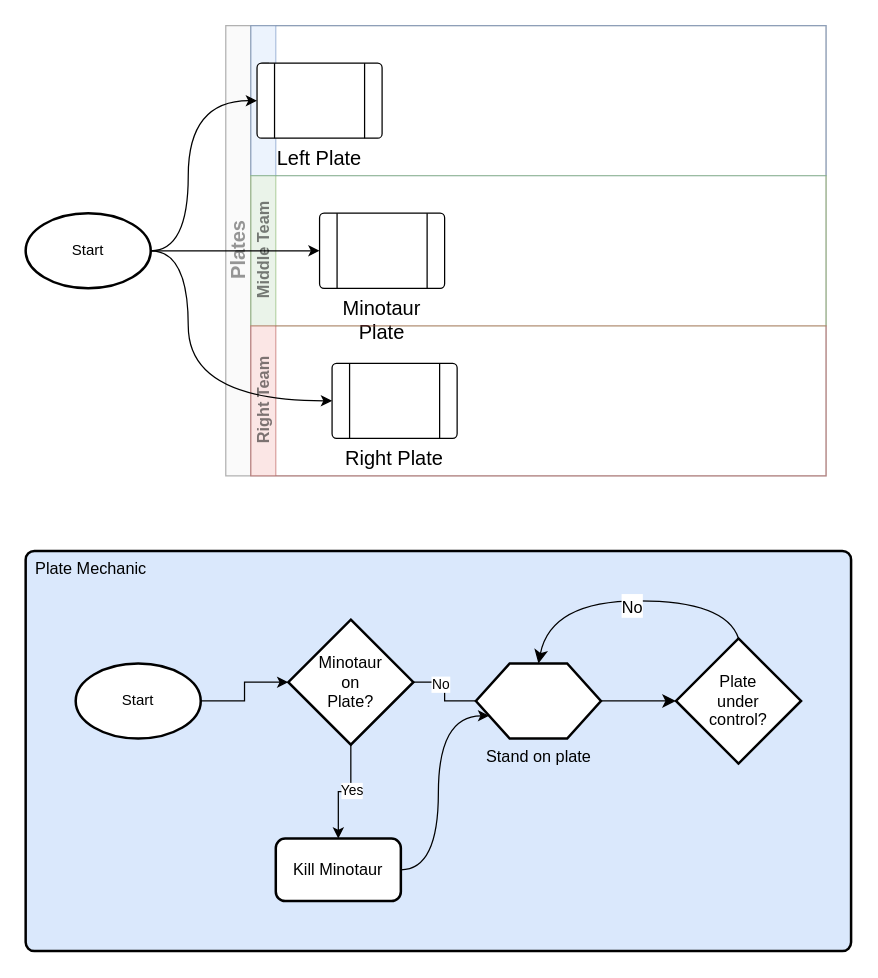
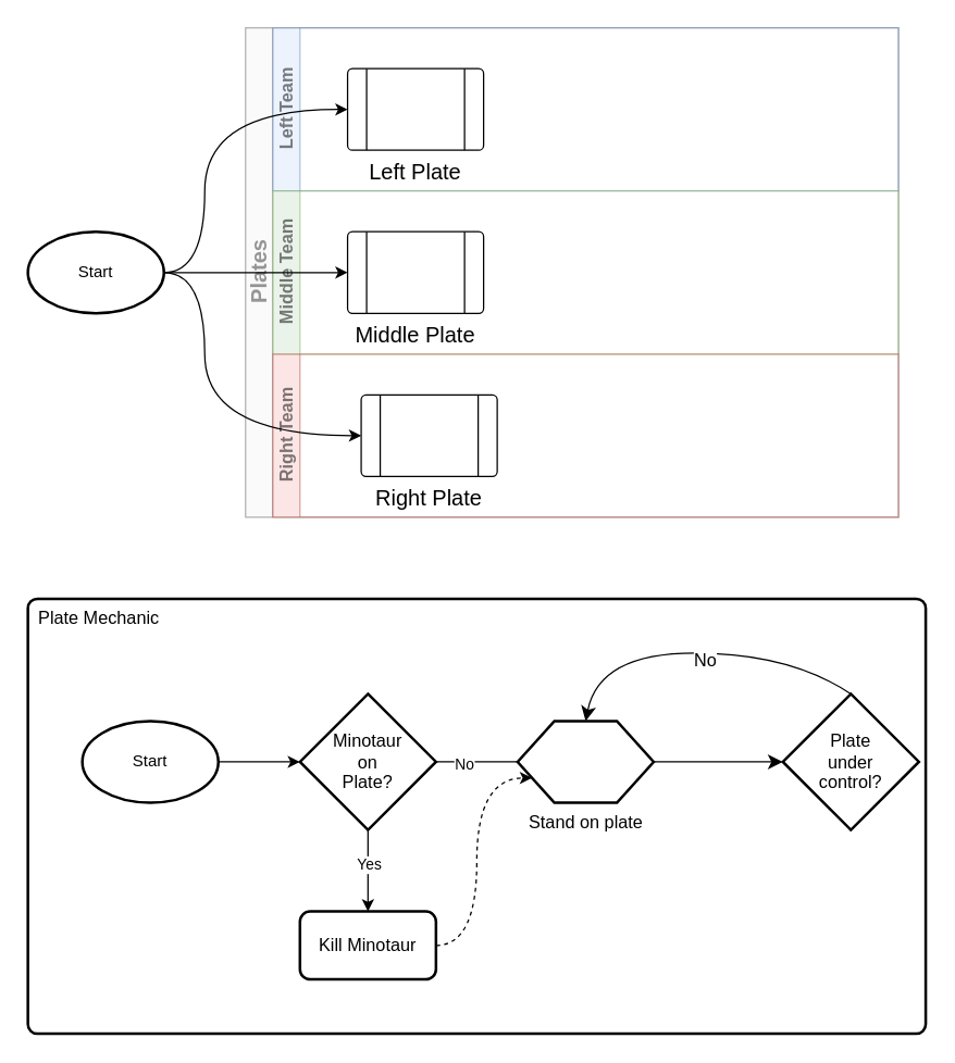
  <mxCell id="0" />
  <mxCell id="1" parent="0" />
- <mxCell id="2" value="Plate Mechanic" style="rounded=1;whiteSpace=wrap;html=1;absoluteArcSize=1;arcSize=14;strokeWidth=2;align=left;verticalAlign=top;fontSize=13;spacingLeft=6;fillColor=#dae8fc;" vertex="1" parent="1"><mxGeometry y="440" width="660" height="320" as="geometry" x="20" /></mxCell>
+ <mxCell id="2" value="Plate Mechanic" style="rounded=1;whiteSpace=wrap;html=1;absoluteArcSize=1;arcSize=14;strokeWidth=2;align=left;verticalAlign=top;fontSize=13;spacingLeft=6;" vertex="1" parent="1"><mxGeometry y="440" width="660" height="320" as="geometry" x="20" /></mxCell>
  <mxCell id="3" value="Plates" style="swimlane;childLayout=stackLayout;resizeParent=1;resizeParentMax=0;horizontal=0;startSize=20;horizontalStack=0;html=1;fontSize=16;fillColor=#f5f5f5;fontColor=#333333;strokeColor=#666666;opacity=50;textOpacity=50;" parent="1" vertex="1"><mxGeometry x="180" y="20" width="480" height="360" as="geometry" /></mxCell>
  <mxCell id="4" value="Left Team" style="swimlane;startSize=20;horizontal=0;html=1;fontSize=13;fillColor=#dae8fc;strokeColor=#6c8ebf;opacity=50;textOpacity=50;" parent="3" vertex="1"><mxGeometry x="20" width="460" height="120" as="geometry" /></mxCell>
- <mxCell id="5" value="Left Plate" style="verticalLabelPosition=bottom;verticalAlign=top;html=1;shape=process;whiteSpace=wrap;rounded=1;size=0.14;arcSize=6;fontSize=16;" parent="4" vertex="1"><mxGeometry x="5" y="30" width="100" height="60" as="geometry" /></mxCell>
+ <mxCell id="5" value="Left Plate" style="verticalLabelPosition=bottom;verticalAlign=top;html=1;shape=process;whiteSpace=wrap;rounded=1;size=0.14;arcSize=6;fontSize=16;" parent="4" vertex="1"><mxGeometry x="55" y="30" width="100" height="60" as="geometry" /></mxCell>
  <mxCell id="6" value="Middle Team" style="swimlane;startSize=20;horizontal=0;html=1;fontSize=13;fillColor=#d5e8d4;strokeColor=#82b366;opacity=50;textOpacity=50;" parent="3" vertex="1"><mxGeometry x="20" y="120" width="460" height="120" as="geometry" /></mxCell>
- <mxCell id="7" value="Minotaur Plate" style="verticalLabelPosition=bottom;verticalAlign=top;html=1;shape=process;whiteSpace=wrap;rounded=1;size=0.14;arcSize=6;fontSize=16;" parent="6" vertex="1"><mxGeometry x="55" y="30" width="100" height="60" as="geometry" /></mxCell>
+ <mxCell id="7" value="Middle Plate" style="verticalLabelPosition=bottom;verticalAlign=top;html=1;shape=process;whiteSpace=wrap;rounded=1;size=0.14;arcSize=6;fontSize=16;" parent="6" vertex="1"><mxGeometry x="55" y="30" width="100" height="60" as="geometry" /></mxCell>
  <mxCell id="8" value="Right Team" style="swimlane;startSize=20;horizontal=0;html=1;fontSize=13;fillColor=#f8cecc;strokeColor=#b85450;opacity=50;textOpacity=50;" parent="3" vertex="1"><mxGeometry x="20" y="240" width="460" height="120" as="geometry" /></mxCell>
  <mxCell id="9" value="Right Plate" style="verticalLabelPosition=bottom;verticalAlign=top;html=1;shape=process;whiteSpace=wrap;rounded=1;size=0.14;arcSize=6;fontSize=16;" parent="8" vertex="1"><mxGeometry x="65" y="30" width="100" height="60" as="geometry" /></mxCell>
  <mxCell id="10" value="Stand on plate" style="verticalLabelPosition=bottom;verticalAlign=top;html=1;shape=hexagon;perimeter=hexagonPerimeter2;arcSize=6;size=0.27;fontSize=13;strokeWidth=2;" parent="1" vertex="1"><mxGeometry x="380" y="530" width="100" height="60" as="geometry" /></mxCell>
  <mxCell id="11" style="edgeStyle=orthogonalEdgeStyle;rounded=0;orthogonalLoop=1;jettySize=auto;html=1;exitX=0.5;exitY=1;exitDx=0;exitDy=0;exitPerimeter=0;entryX=0.5;entryY=0;entryDx=0;entryDy=0;" edge="1" parent="1" source="15" target="17"><mxGeometry relative="1" as="geometry" /></mxCell>
  <mxCell id="12" value="Yes" style="edgeLabel;html=1;align=center;verticalAlign=middle;resizable=0;points=[];" vertex="1" connectable="0" parent="11"><mxGeometry x="-0.164" relative="1" as="geometry"><mxPoint as="offset" /></mxGeometry></mxCell>
  <mxCell id="13" style="edgeStyle=orthogonalEdgeStyle;rounded=0;orthogonalLoop=1;jettySize=auto;html=1;exitX=1;exitY=0.5;exitDx=0;exitDy=0;exitPerimeter=0;entryX=0;entryY=0.5;entryDx=0;entryDy=0;strokeWidth=1;fontSize=13;endArrow=none;" edge="1" parent="1" source="15" target="10"><mxGeometry relative="1" as="geometry" /></mxCell>
  <mxCell id="14" value="No" style="edgeLabel;html=1;align=center;verticalAlign=middle;resizable=0;points=[];" vertex="1" connectable="0" parent="13"><mxGeometry x="-0.344" y="-1" relative="1" as="geometry"><mxPoint as="offset" /></mxGeometry></mxCell>
- <mxCell id="15" value="Minotaur&lt;br style=&quot;font-size: 13px;&quot;&gt;on&lt;br style=&quot;font-size: 13px;&quot;&gt;Plate?" style="strokeWidth=2;html=1;shape=mxgraph.flowchart.decision;whiteSpace=wrap;fontSize=13;" parent="1" vertex="1"><mxGeometry x="230" y="495" width="100" height="100" as="geometry" /></mxCell>
- <mxCell id="16" style="edgeStyle=orthogonalEdgeStyle;orthogonalLoop=1;jettySize=auto;html=1;exitX=1;exitY=0.5;exitDx=0;exitDy=0;entryX=0;entryY=0.75;entryDx=0;entryDy=0;curved=1;" edge="1" parent="1" source="17" target="10"><mxGeometry relative="1" as="geometry"><Array as="points"><mxPoint x="350" y="695" /><mxPoint x="350" y="572" /></Array></mxGeometry></mxCell>
+ <mxCell id="15" value="Minotaur&lt;br style=&quot;font-size: 13px;&quot;&gt;on&lt;br style=&quot;font-size: 13px;&quot;&gt;Plate?" style="strokeWidth=2;html=1;shape=mxgraph.flowchart.decision;whiteSpace=wrap;fontSize=13;" parent="1" vertex="1"><mxGeometry x="220" y="510" width="100" height="100" as="geometry" /></mxCell>
+ <mxCell id="16" style="edgeStyle=orthogonalEdgeStyle;orthogonalLoop=1;jettySize=auto;html=1;exitX=1;exitY=0.5;exitDx=0;exitDy=0;entryX=0;entryY=0.75;entryDx=0;entryDy=0;curved=1;dashed=1;" edge="1" parent="1" source="17" target="10"><mxGeometry relative="1" as="geometry"><Array as="points"><mxPoint x="350" y="695" /><mxPoint x="350" y="572" /></Array></mxGeometry></mxCell>
  <mxCell id="17" value="Kill Minotaur" style="whiteSpace=wrap;html=1;fontSize=13;strokeWidth=2;rounded=1;" parent="1" vertex="1"><mxGeometry x="220" y="670" width="100" height="50" as="geometry" /></mxCell>
- <mxCell id="18" value="Plate&lt;br style=&quot;font-size: 13px;&quot;&gt;under&lt;br style=&quot;font-size: 13px;&quot;&gt;control?" style="strokeWidth=2;html=1;shape=mxgraph.flowchart.decision;whiteSpace=wrap;fontSize=13;direction=west;" parent="1" vertex="1"><mxGeometry x="540" y="510" width="100" height="100" as="geometry" /></mxCell>
+ <mxCell id="18" value="Plate&lt;br style=&quot;font-size: 13px;&quot;&gt;under&lt;br style=&quot;font-size: 13px;&quot;&gt;control?" style="strokeWidth=2;html=1;shape=mxgraph.flowchart.decision;whiteSpace=wrap;fontSize=13;direction=west;" parent="1" vertex="1"><mxGeometry x="575" y="510" width="100" height="100" as="geometry" /></mxCell>
  <mxCell id="19" value="" style="endArrow=classic;html=1;rounded=0;fontSize=12;startSize=8;endSize=8;curved=1;exitX=1;exitY=0.5;exitDx=0;exitDy=0;entryX=1;entryY=0.5;entryDx=0;entryDy=0;entryPerimeter=0;" parent="1" source="10" target="18" edge="1"><mxGeometry width="50" height="50" relative="1" as="geometry"><mxPoint x="552" y="949" as="sourcePoint" /><mxPoint x="547" y="1013" as="targetPoint" /></mxGeometry></mxCell>
  <mxCell id="20" value="" style="endArrow=classic;html=1;rounded=0;fontSize=12;startSize=8;endSize=8;curved=1;exitX=0.5;exitY=1;exitDx=0;exitDy=0;exitPerimeter=0;entryX=0.5;entryY=0;entryDx=0;entryDy=0;" parent="1" source="18" target="10" edge="1"><mxGeometry width="50" height="50" relative="1" as="geometry"><mxPoint x="530" y="812" as="sourcePoint" /><mxPoint x="521" y="1033" as="targetPoint" /><Array as="points"><mxPoint x="580" y="480" /><mxPoint x="440" y="480" /></Array></mxGeometry></mxCell>
  <mxCell id="21" value="&lt;font style=&quot;font-size: 13px;&quot;&gt;No&lt;/font&gt;" style="edgeLabel;html=1;align=center;verticalAlign=middle;resizable=0;points=[];fontSize=16;" parent="20" vertex="1" connectable="0"><mxGeometry x="-0.043" y="3" relative="1" as="geometry"><mxPoint as="offset" /></mxGeometry></mxCell>
  <mxCell id="22" style="edgeStyle=orthogonalEdgeStyle;rounded=0;orthogonalLoop=1;jettySize=auto;html=1;exitX=1;exitY=0.5;exitDx=0;exitDy=0;exitPerimeter=0;entryX=0;entryY=0.5;entryDx=0;entryDy=0;entryPerimeter=0;" edge="1" parent="1" source="23" target="15"><mxGeometry relative="1" as="geometry" /></mxCell>
  <mxCell id="23" value="Start" style="strokeWidth=2;html=1;shape=mxgraph.flowchart.start_1;whiteSpace=wrap;" vertex="1" parent="1"><mxGeometry x="60" y="530" width="100" height="60" as="geometry" /></mxCell>
  <mxCell id="24" style="edgeStyle=orthogonalEdgeStyle;orthogonalLoop=1;jettySize=auto;html=1;exitX=1;exitY=0.5;exitDx=0;exitDy=0;exitPerimeter=0;entryX=0;entryY=0.5;entryDx=0;entryDy=0;curved=1;" edge="1" parent="1" source="27" target="5"><mxGeometry relative="1" as="geometry"><Array as="points"><mxPoint x="150" y="200" /><mxPoint x="150" y="80" /></Array></mxGeometry></mxCell>
  <mxCell id="25" style="edgeStyle=orthogonalEdgeStyle;orthogonalLoop=1;jettySize=auto;html=1;exitX=1;exitY=0.5;exitDx=0;exitDy=0;exitPerimeter=0;entryX=0;entryY=0.5;entryDx=0;entryDy=0;curved=1;" edge="1" parent="1" source="27" target="9"><mxGeometry relative="1" as="geometry"><Array as="points"><mxPoint x="150" y="200" /><mxPoint x="150" y="320" /></Array></mxGeometry></mxCell>
  <mxCell id="26" style="edgeStyle=orthogonalEdgeStyle;rounded=0;orthogonalLoop=1;jettySize=auto;html=1;exitX=1;exitY=0.5;exitDx=0;exitDy=0;exitPerimeter=0;entryX=0;entryY=0.5;entryDx=0;entryDy=0;" edge="1" parent="1" source="27" target="7"><mxGeometry relative="1" as="geometry" /></mxCell>
  <mxCell id="27" value="Start" style="strokeWidth=2;html=1;shape=mxgraph.flowchart.start_1;whiteSpace=wrap;" vertex="1" parent="1"><mxGeometry y="170" width="100" height="60" as="geometry" x="20" /></mxCell>
